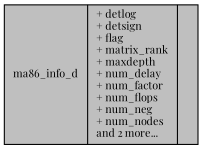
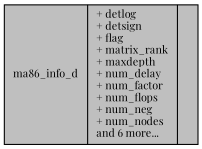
  digraph {
    rankdir=LR
    fontname="Playfair Display"
-   n1 [color=black fillcolor=grey75 fontcolor=black fontname="Playfair Display" fontsize=10 height=0.2 label="{ma86_info_d\n|+ detlog\l+ detsign\l+ flag\l+ matrix_rank\l+ maxdepth\l+ num_delay\l+ num_factor\l+ num_flops\l+ num_neg\l+ num_nodes\land 2 more...\l|}" shape=record style=filled width=0.4]
+   n1 [color=black fillcolor=grey75 fontcolor=black fontname="Playfair Display" fontsize=10 height=0.2 label="{ma86_info_d\n|+ detlog\l+ detsign\l+ flag\l+ matrix_rank\l+ maxdepth\l+ num_delay\l+ num_factor\l+ num_flops\l+ num_neg\l+ num_nodes\land 6 more...\l|}" shape=record style=filled width=0.4]
  }
